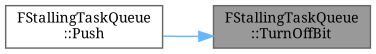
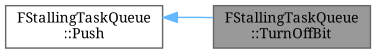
  digraph {
    rankdir=RL
    fontname="Noto Serif"
    node [fontname="Noto Serif" fontsize=10 shape=box style=filled]
    n1 [color=gray40 fillcolor=grey60 fontcolor=black height=0.2 label="FStallingTaskQueue\l::TurnOffBit" width=0.4]
    n2 [color=grey40 fillcolor=white height=0.2 label="FStallingTaskQueue\l::Push" width=0.4]
-   n1 -> n2 [color=steelblue1 dir=back fontname="Noto Serif" fontsize=10 labelfontname=Helvetica labelfontsize=10 style=solid]
+   n2 -> n1 [color=steelblue1 dir=back fontname="Noto Serif" fontsize=10 labelfontname=Helvetica labelfontsize=10 style=solid]
  }
